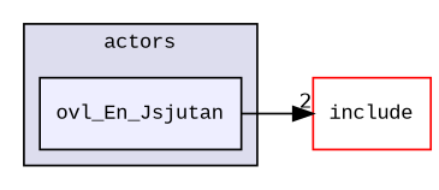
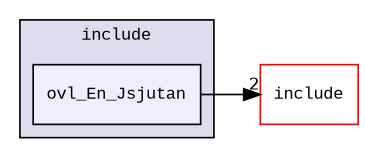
  digraph {
    compound=true
    rankdir=LR
    fontname="Liberation Mono"
    node [fontname="Liberation Mono" fontsize=10 shape=box style=filled]
    n1 [fillcolor="#eeeeff" label=ovl_En_Jsjutan pencolor=black]
    n2 [color=red fillcolor=white label=include]
    subgraph cluster_1 {
      bgcolor="#ddddee"
      fontsize=10
-     label=actors
+     label=include
      pencolor=black
      n1
    }
    n1 -> n2 [headlabel=2 labeldistance=1.5 labelfontname=Helvetica labelfontsize=10 fontname="Liberation Mono"]
  }
